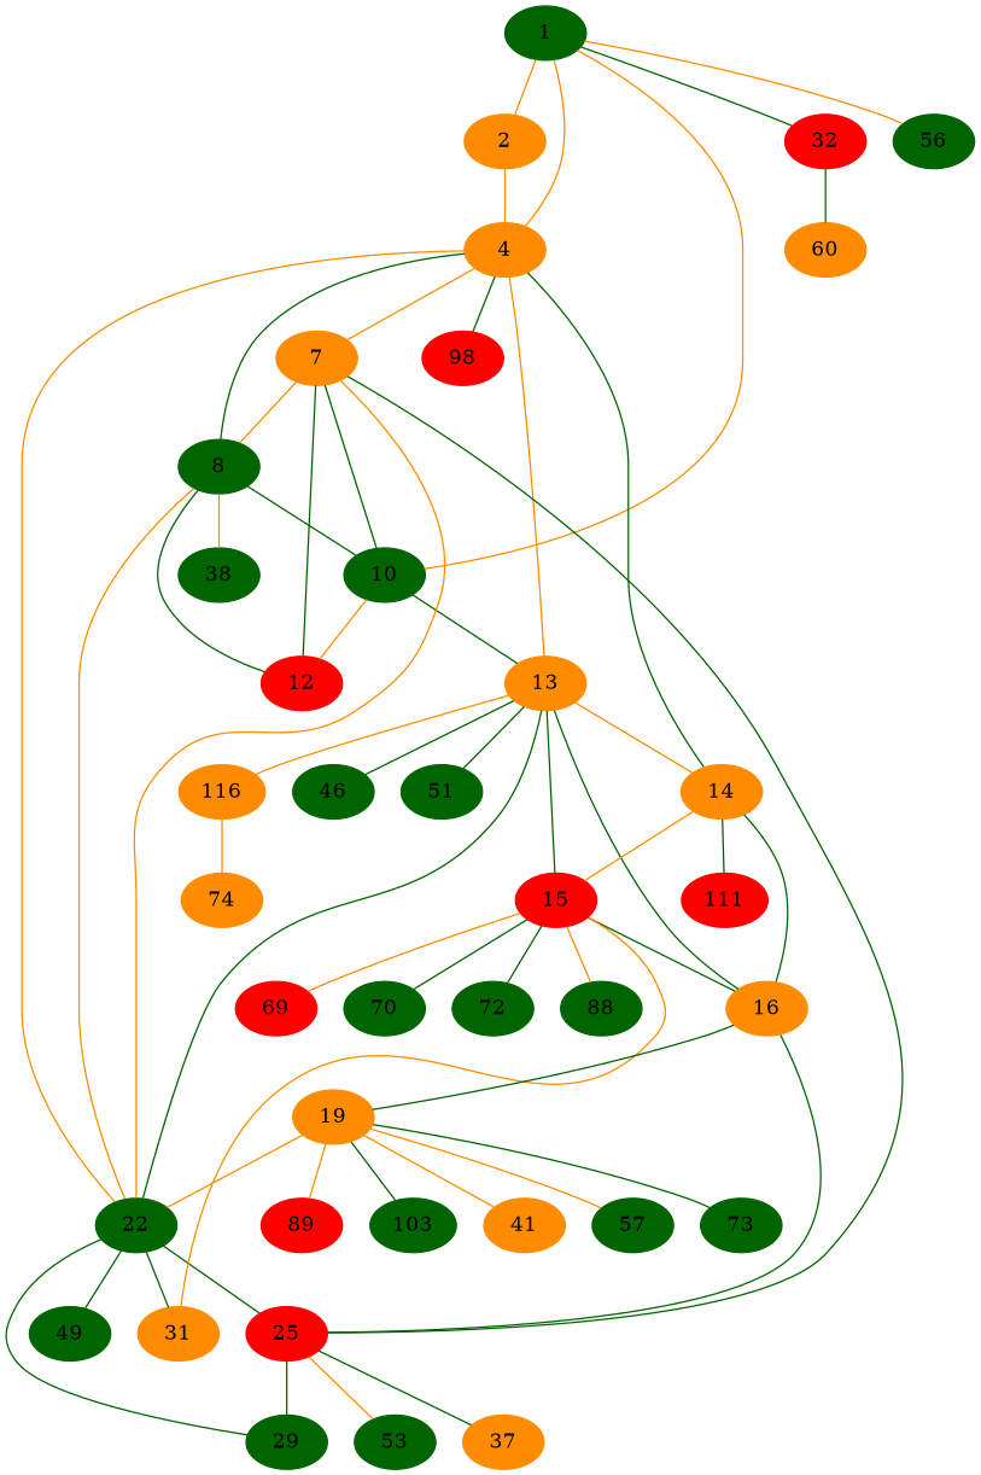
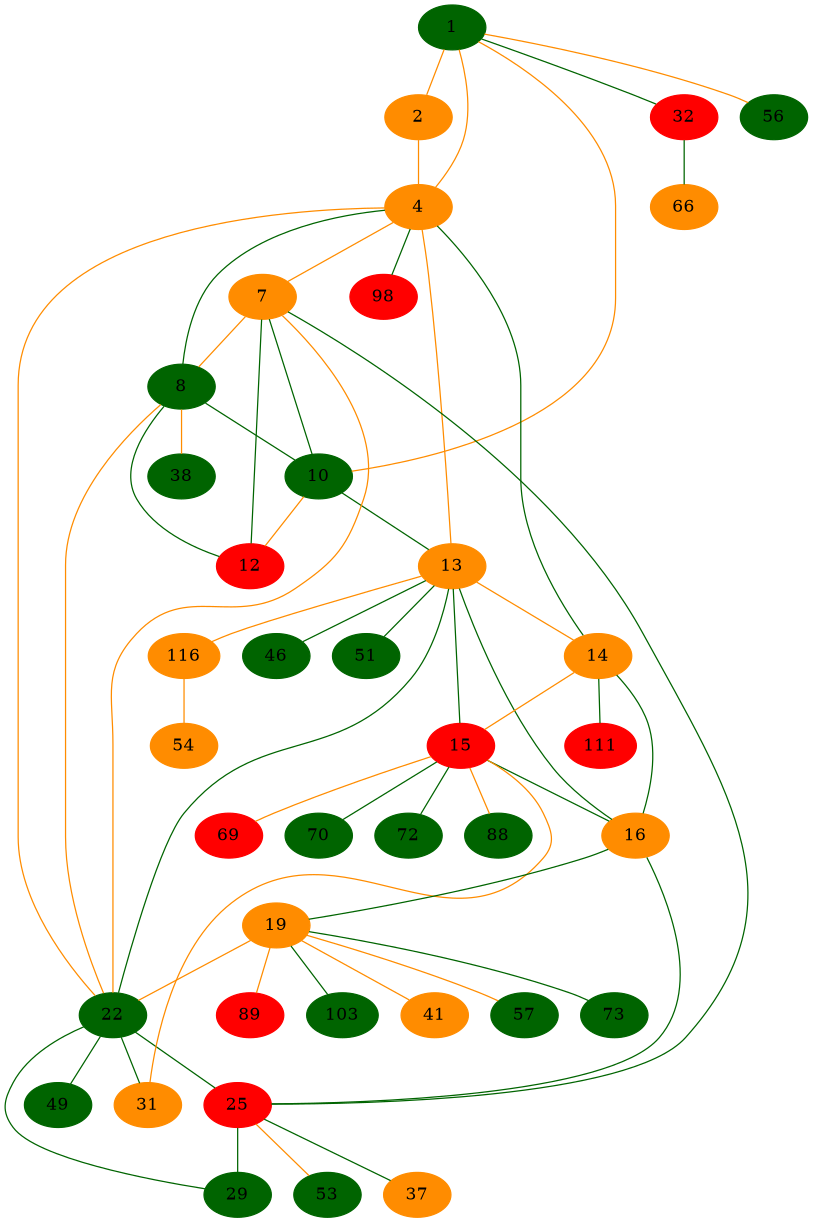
  graph {
    fontname="DejaVu Serif"
    node [color=darkgreen fontname="DejaVu Serif" style=filled]
    edge [color=darkgreen fontname="DejaVu Serif"]
    1 [super="+6+64+34+5"]
    2 [color=darkorange super="+55+90+3"]
    4 [color=darkorange super="+43"]
    10
    32 [color=red super="+36"]
    56 [super="+79"]
    7 [color=darkorange super="+9+97+48"]
    8 [super="+11+117"]
    13 [color=darkorange super="+17"]
    14 [color=darkorange super="+40+18"]
    22 [super="+23+106+65"]
    98 [color=red]
    12 [color=red super="+110+123+50"]
-   66 [color=darkorange label=60]
+   66 [color=darkorange]
    25 [color=red super="+27+26"]
    38
    15 [color=red super="+33"]
    16 [color=darkorange super="+47+39+128"]
    46 [super="+122"]
    51
    116 [color=darkorange]
    111 [color=red]
    31 [color=darkorange]
    29 [super="+44"]
    49
    37 [color=darkorange]
    53
    69 [color=red]
    70
    72
    88
    19 [color=darkorange super="+21+20"]
-   54 [color=darkorange label=74]
+   54 [color=darkorange]
    41 [color=darkorange]
    57
    73 [super="+94"]
    89 [color=red]
    103
    1 -- 2 [color=darkorange weight=6]
    1 -- 4 [color=darkorange weight=3]
    1 -- 10 [color=darkorange]
    1 -- 32
    1 -- 56 [color=darkorange]
    2 -- 4 [color=darkorange weight=2]
    4 -- 7 [color=darkorange]
    4 -- 8
    4 -- 13 [color=darkorange weight=2]
    4 -- 14
    4 -- 22 [color=darkorange weight=3]
    4 -- 98
    10 -- 13 [weight=2]
    10 -- 12 [color=darkorange]
    32 -- 66
    7 -- 10 [weight=2]
    7 -- 8 [color=darkorange weight=4]
    7 -- 22 [color=darkorange weight=2]
    7 -- 12 [weight=2]
    7 -- 25
    8 -- 10 [weight=2]
    8 -- 22 [color=darkorange weight=2]
    8 -- 12 [weight=2]
    8 -- 38 [color=darkorange]
    13 -- 14 [color=darkorange weight=4]
    13 -- 22
    13 -- 15 [weight=2]
    13 -- 16 [weight=2]
    13 -- 46
    13 -- 51
    13 -- 116 [color=darkorange]
    14 -- 15 [color=darkorange weight=2]
    14 -- 16 [weight=2]
    14 -- 111
    22 -- 25 [weight=4]
    22 -- 31
    22 -- 29
    22 -- 49
    25 -- 29 [weight=4]
    25 -- 37
    25 -- 53 [color=darkorange]
    15 -- 16
    15 -- 31 [color=darkorange]
    15 -- 69 [color=darkorange]
    15 -- 70
    15 -- 72
    15 -- 88 [color=darkorange]
    16 -- 25
    16 -- 19
    116 -- 54 [color=darkorange]
    19 -- 22 [color=darkorange weight=8]
    19 -- 41 [color=darkorange]
    19 -- 57 [color=darkorange]
    19 -- 73
    19 -- 89 [color=darkorange]
    19 -- 103
  }
